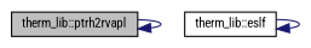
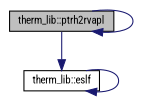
  digraph {
    rankdir=TB
    fontname="Roboto Condensed"
    node [color=black fontname="Roboto Condensed" fontsize=10 shape=record style=filled]
    edge [color=midnightblue fontname="Roboto Condensed" fontsize=10 labelfontname=Helvetica labelfontsize=10 style=solid]
    n1 [fillcolor=grey75 fontcolor=black height=0.2 label="therm_lib::ptrh2rvapl" width=0.4]
    n2 [fillcolor=white height=0.2 label="therm_lib::eslf" width=0.4]
    n1 -> n1
+   n1 -> n2
    n2 -> n2
  }
